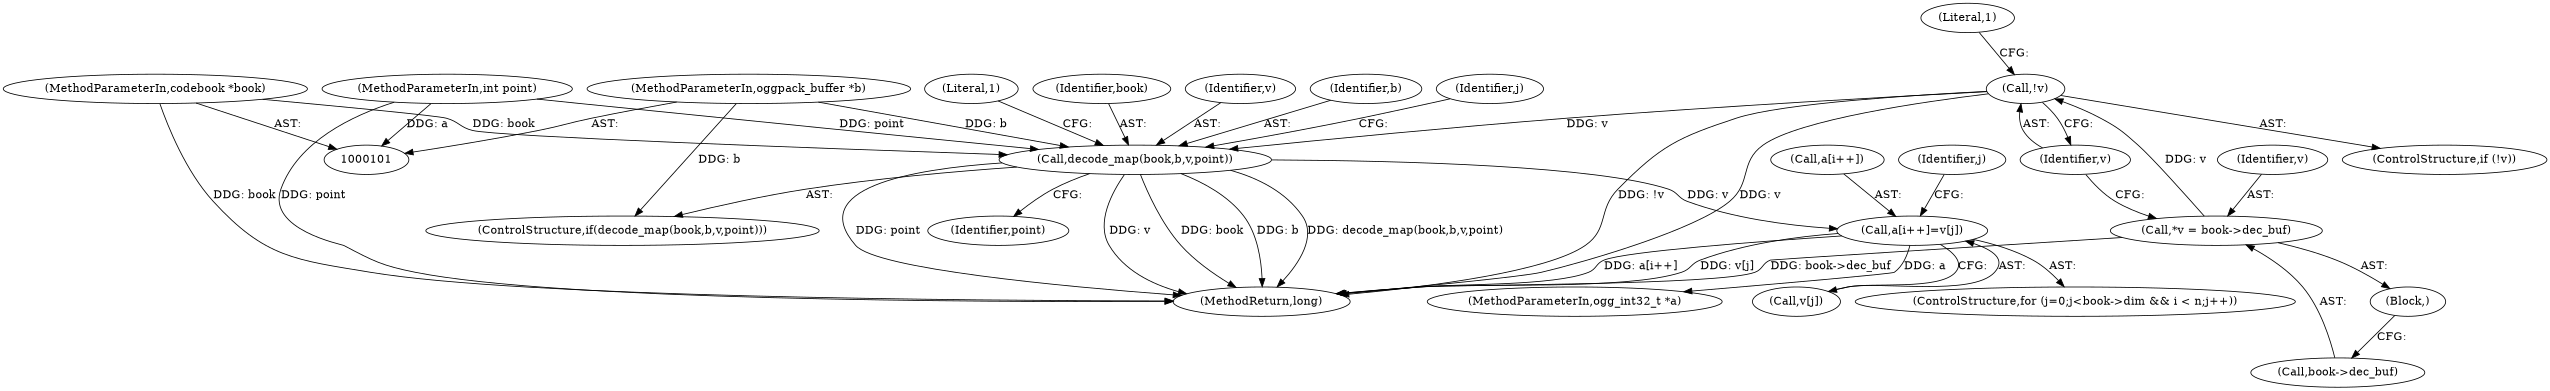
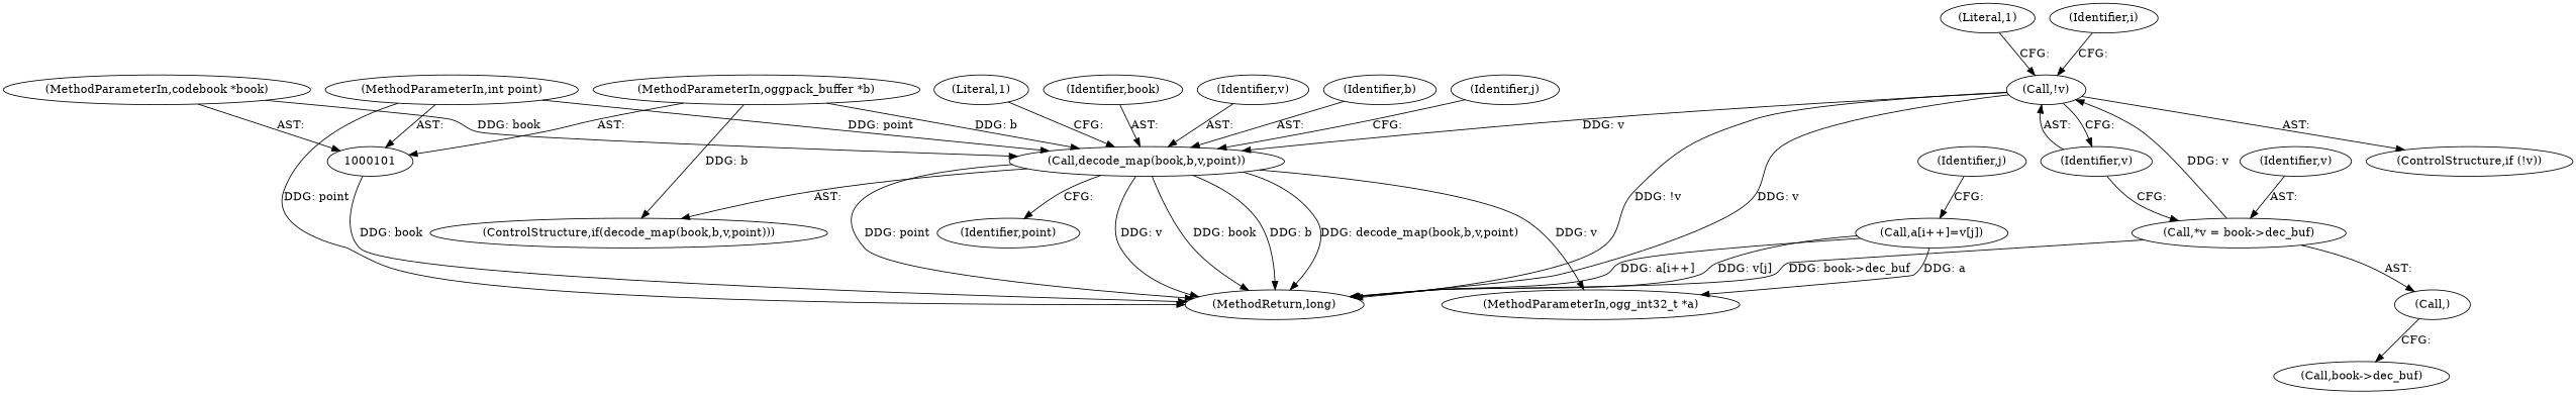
  digraph {
    n1 [label="(Call,decode_map(book,b,v,point))"]
    n2 [label="(Call,a[i++]=v[j])"]
    n3 [label="(ControlStructure,if(decode_map(book,b,v,point)))"]
    n4 [label="(MethodReturn,long)"]
    n5 [label="(Identifier,point)"]
-   n6 [label="(Call,v[j])"]
-   n7 [label="(ControlStructure,for (j=0;j<book->dim && i < n;j++))"]
    n8 [label="(MethodParameterIn,ogg_int32_t *a)"]
    n9 [label="(MethodParameterIn,codebook *book)"]
    1000101
    n11 [label="(MethodParameterIn,oggpack_buffer *b)"]
    n12 [label="(Call,!v)"]
    n13 [label="(Identifier,v)"]
    n14 [label="(ControlStructure,if (!v))"]
    n15 [label="(Call,*v = book->dec_buf)"]
-   n16 [label="(Block,)"]
+   n16 [label="(Call,)"]
    n17 [label="(Call,book->dec_buf)"]
    n18 [label="(MethodParameterIn,int point)"]
    n19 [label="(Identifier,book)"]
    n20 [label="(Literal,1)"]
    n21 [label="(Identifier,v)"]
    n22 [label="(Identifier,v)"]
    n23 [label="(Identifier,b)"]
    n24 [label="(Identifier,j)"]
    n25 [label="(Identifier,j)"]
-   n27 [label="(Call,a[i++])"]
+   n26 [label="(Identifier,i)"]
    n28 [label="(Literal,1)"]
-   n1 -> n2 [label="DDG: v"]
+   n1 -> n8 [label="DDG: v"]
    n1 -> n3 [label="AST: "]
    n1 -> n4 [label="DDG: point"]
    n1 -> n4 [label="DDG: v"]
    n1 -> n4 [label="DDG: book"]
    n1 -> n4 [label="DDG: b"]
    n1 -> n4 [label="DDG: decode_map(book,b,v,point)"]
    n1 -> n5 [label="CFG: "]
    n2 -> n4 [label="DDG: v[j]"]
    n2 -> n4 [label="DDG: a[i++]"]
-   n2 -> n6 [label="CFG: "]
-   n2 -> n7 [label="AST: "]
    n2 -> n8 [label="DDG: a"]
-   n6 -> n2 [label="AST: "]
    n9 -> n1 [label="DDG: book"]
-   n9 -> n4 [label="DDG: book"]
+   1000101 -> n4 [label="DDG: book"]
    n9 -> 1000101 [label="AST: "]
    n11 -> n1 [label="DDG: b"]
    n11 -> n3 [label="DDG: b"]
    n11 -> 1000101 [label="AST: "]
    n12 -> n1 [label="DDG: v"]
    n12 -> n4 [label="DDG: !v"]
    n12 -> n4 [label="DDG: v"]
    n12 -> n13 [label="CFG: "]
    n12 -> n14 [label="AST: "]
    n13 -> n12 [label="AST: "]
    n13 -> n15 [label="CFG: "]
    n15 -> n4 [label="DDG: book->dec_buf"]
    n15 -> n12 [label="DDG: v"]
    n15 -> n16 [label="AST: "]
    n16 -> n17 [label="CFG: "]
-   n17 -> n15 [label="AST: "]
    n18 -> n1 [label="DDG: point"]
    n18 -> n4 [label="DDG: point"]
-   n18 -> 1000101 [label="DDG: a"]
+   n18 -> 1000101 [label="AST: "]
    n19 -> n1 [label="AST: "]
    n20 -> n12 [label="CFG: "]
    n21 -> n15 [label="AST: "]
    n22 -> n1 [label="AST: "]
    n23 -> n1 [label="AST: "]
    n24 -> n1 [label="CFG: "]
    n25 -> n2 [label="CFG: "]
-   n27 -> n2 [label="AST: "]
+   n26 -> n12 [label="CFG: "]
    n28 -> n1 [label="CFG: "]
  }
